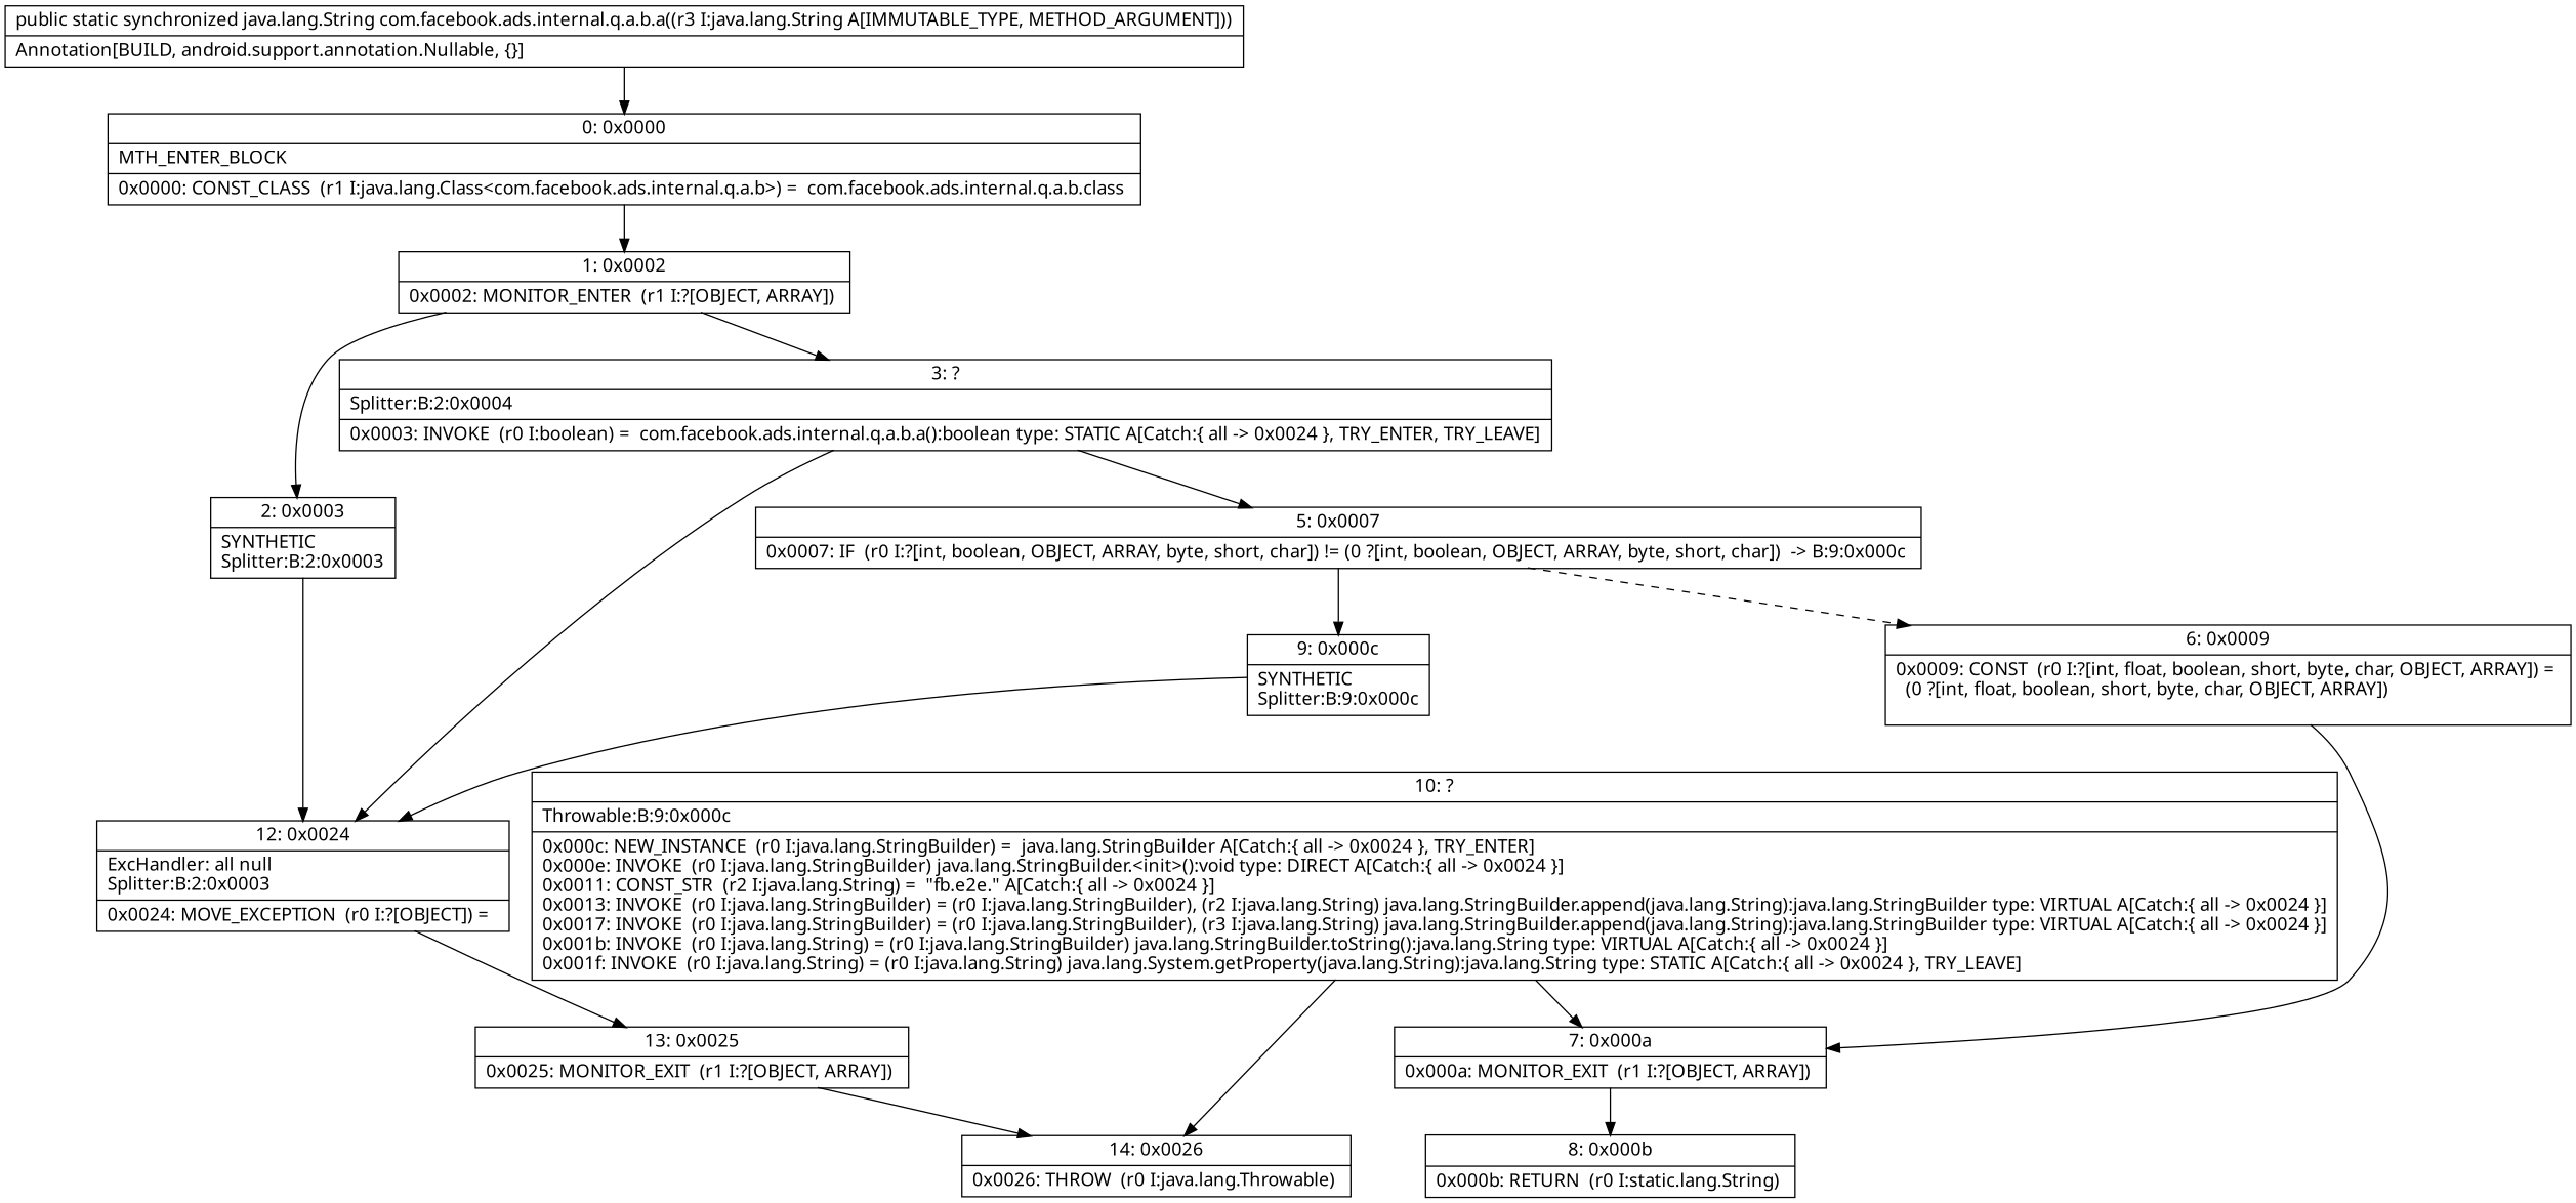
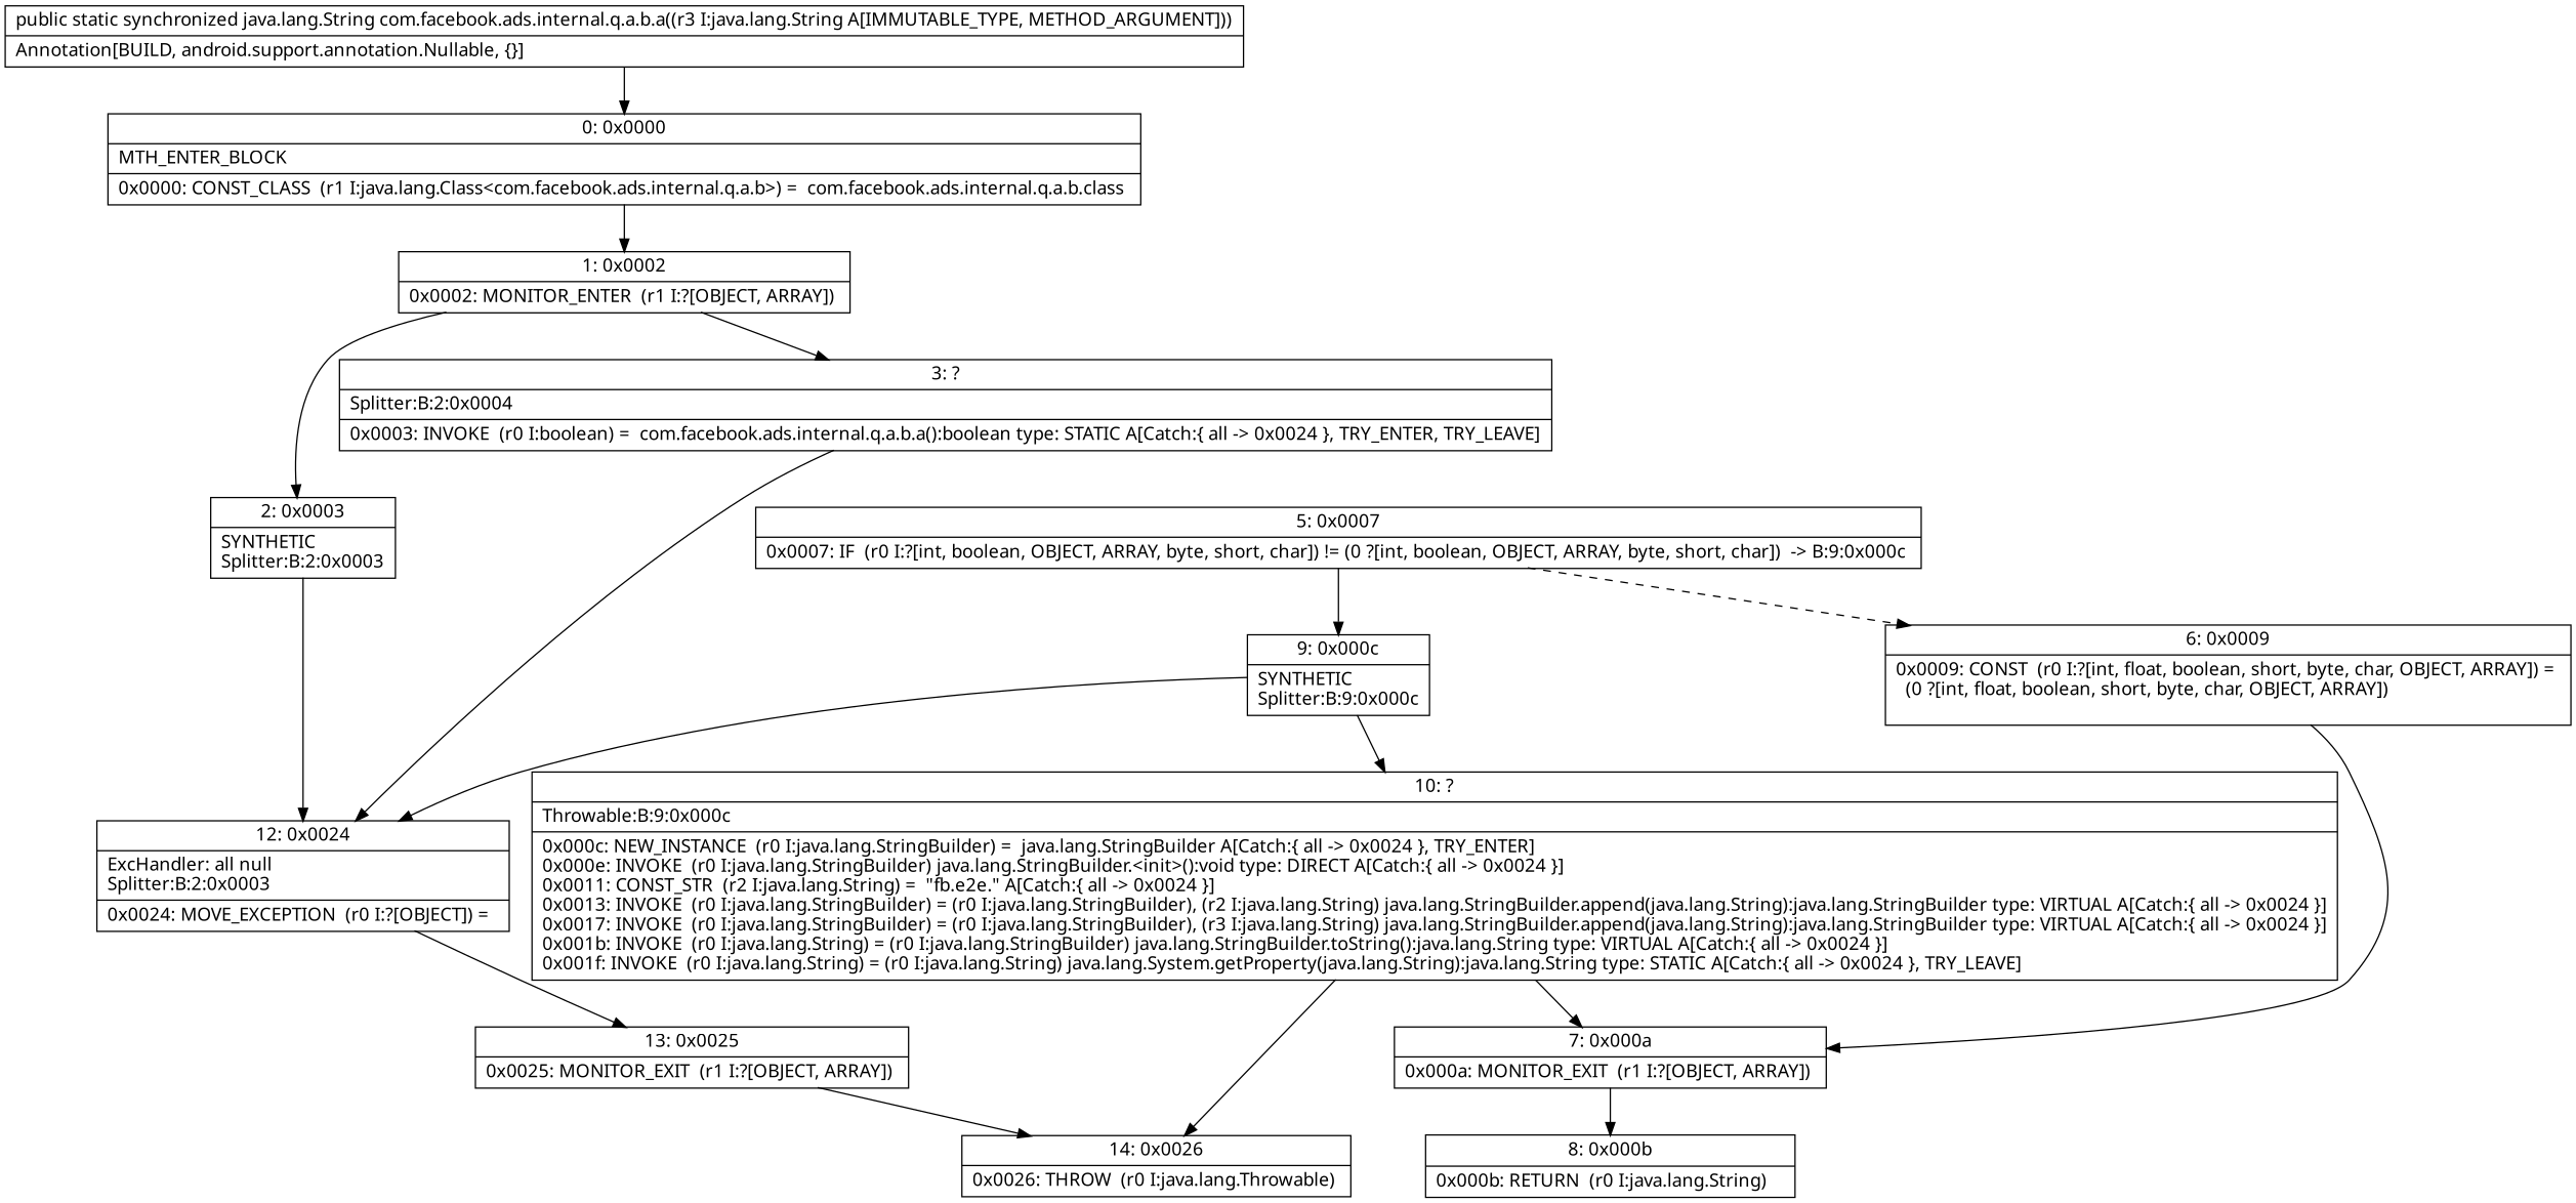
  digraph {
    fontname="Noto Sans"
    node [fontname="Noto Sans" shape=record]
    edge [fontname="Noto Sans"]
    n1 [label="{0\:\ 0x0000|MTH_ENTER_BLOCK\l|0x0000: CONST_CLASS  (r1 I:java.lang.Class\<com.facebook.ads.internal.q.a.b\>) =  com.facebook.ads.internal.q.a.b.class \l}"]
    n2 [label="{1\:\ 0x0002|0x0002: MONITOR_ENTER  (r1 I:?[OBJECT, ARRAY]) \l}"]
    n3 [label="{2\:\ 0x0003|SYNTHETIC\lSplitter:B:2:0x0003\l}"]
    n4 [label="{3\:\ ?|Splitter:B:2:0x0004\l|0x0003: INVOKE  (r0 I:boolean) =  com.facebook.ads.internal.q.a.b.a():boolean type: STATIC A[Catch:\{ all \-\> 0x0024 \}, TRY_ENTER, TRY_LEAVE]\l}"]
    n5 [label="{12\:\ 0x0024|ExcHandler: all null\lSplitter:B:2:0x0003\l|0x0024: MOVE_EXCEPTION  (r0 I:?[OBJECT]) =  \l}"]
    n6 [label="{5\:\ 0x0007|0x0007: IF  (r0 I:?[int, boolean, OBJECT, ARRAY, byte, short, char]) != (0 ?[int, boolean, OBJECT, ARRAY, byte, short, char])  \-\> B:9:0x000c \l}"]
    n7 [label="{13\:\ 0x0025|0x0025: MONITOR_EXIT  (r1 I:?[OBJECT, ARRAY]) \l}"]
    n8 [label="{6\:\ 0x0009|0x0009: CONST  (r0 I:?[int, float, boolean, short, byte, char, OBJECT, ARRAY]) = \l  (0 ?[int, float, boolean, short, byte, char, OBJECT, ARRAY])\l \l}"]
    n9 [label="{9\:\ 0x000c|SYNTHETIC\lSplitter:B:9:0x000c\l}"]
    n10 [label="{7\:\ 0x000a|0x000a: MONITOR_EXIT  (r1 I:?[OBJECT, ARRAY]) \l}"]
    n11 [label="{10\:\ ?|Throwable:B:9:0x000c\l|0x000c: NEW_INSTANCE  (r0 I:java.lang.StringBuilder) =  java.lang.StringBuilder A[Catch:\{ all \-\> 0x0024 \}, TRY_ENTER]\l0x000e: INVOKE  (r0 I:java.lang.StringBuilder) java.lang.StringBuilder.\<init\>():void type: DIRECT A[Catch:\{ all \-\> 0x0024 \}]\l0x0011: CONST_STR  (r2 I:java.lang.String) =  \"fb.e2e.\" A[Catch:\{ all \-\> 0x0024 \}]\l0x0013: INVOKE  (r0 I:java.lang.StringBuilder) = (r0 I:java.lang.StringBuilder), (r2 I:java.lang.String) java.lang.StringBuilder.append(java.lang.String):java.lang.StringBuilder type: VIRTUAL A[Catch:\{ all \-\> 0x0024 \}]\l0x0017: INVOKE  (r0 I:java.lang.StringBuilder) = (r0 I:java.lang.StringBuilder), (r3 I:java.lang.String) java.lang.StringBuilder.append(java.lang.String):java.lang.StringBuilder type: VIRTUAL A[Catch:\{ all \-\> 0x0024 \}]\l0x001b: INVOKE  (r0 I:java.lang.String) = (r0 I:java.lang.StringBuilder) java.lang.StringBuilder.toString():java.lang.String type: VIRTUAL A[Catch:\{ all \-\> 0x0024 \}]\l0x001f: INVOKE  (r0 I:java.lang.String) = (r0 I:java.lang.String) java.lang.System.getProperty(java.lang.String):java.lang.String type: STATIC A[Catch:\{ all \-\> 0x0024 \}, TRY_LEAVE]\l}"]
-   n12 [label="{8\:\ 0x000b|0x000b: RETURN  (r0 I:static.lang.String) \l}"]
+   n12 [label="{8\:\ 0x000b|0x000b: RETURN  (r0 I:java.lang.String) \l}"]
    n13 [label="{14\:\ 0x0026|0x0026: THROW  (r0 I:java.lang.Throwable) \l}"]
    n14 [label="{public static synchronized java.lang.String com.facebook.ads.internal.q.a.b.a((r3 I:java.lang.String A[IMMUTABLE_TYPE, METHOD_ARGUMENT]))  | Annotation[BUILD, android.support.annotation.Nullable, \{\}]\l}"]
    n1 -> n2
    n2 -> n3
    n2 -> n4
    n3 -> n5
    n4 -> n5
-   n4 -> n6
    n5 -> n7
    n6 -> n8 [style=dashed]
    n6 -> n9
    n7 -> n13
    n8 -> n10
    n9 -> n5
+   n9 -> n11
    n10 -> n12
    n11 -> n10
    n11 -> n13
    n14 -> n1
  }
